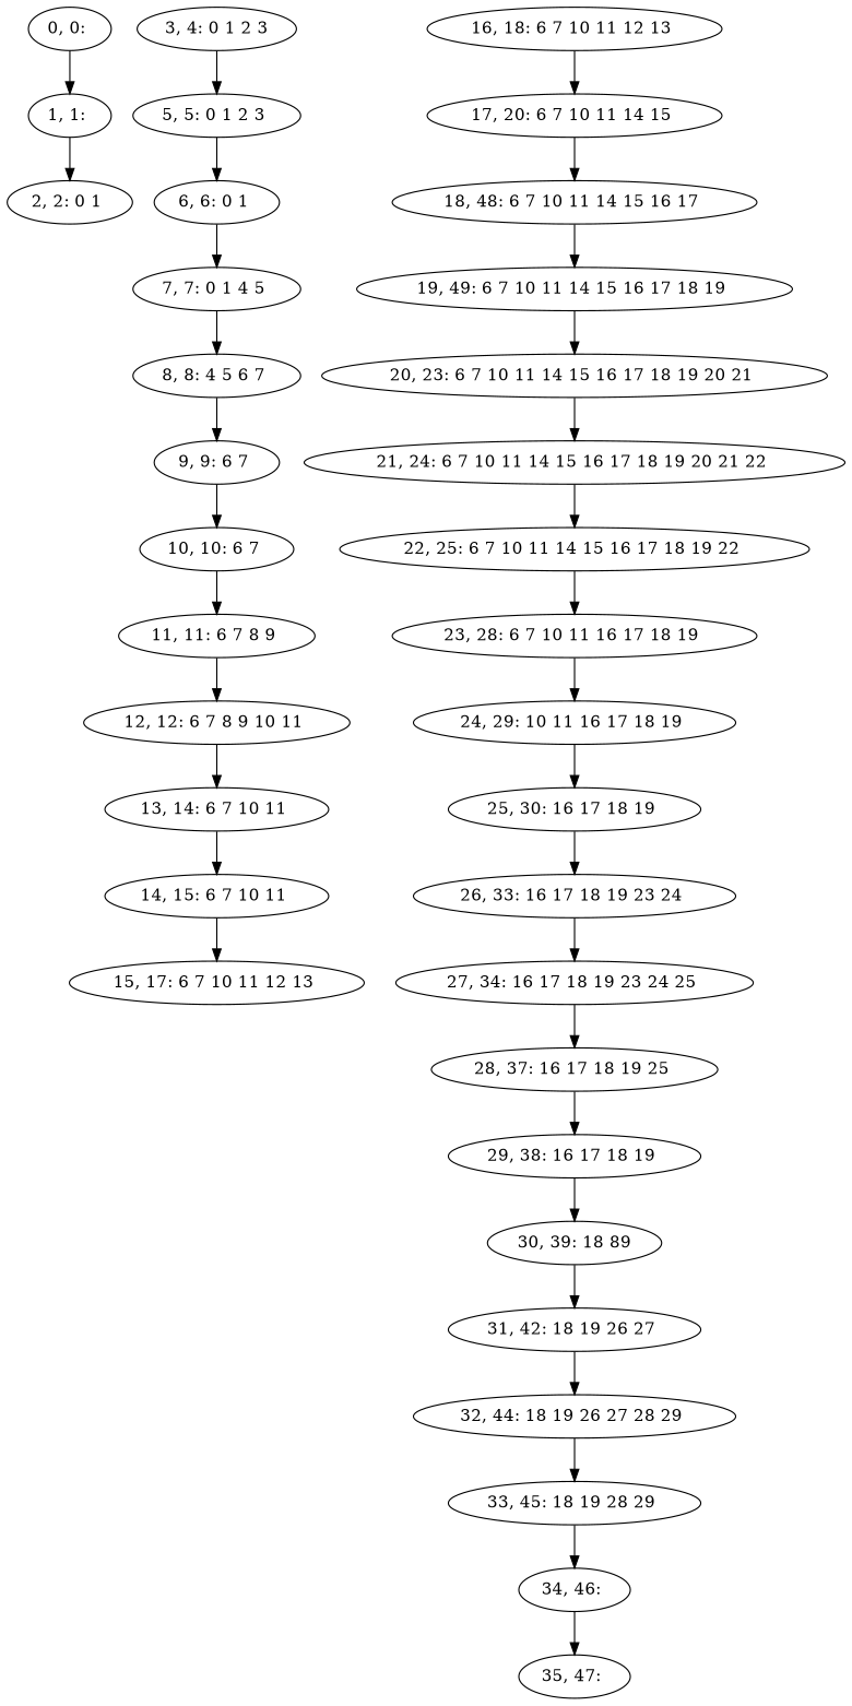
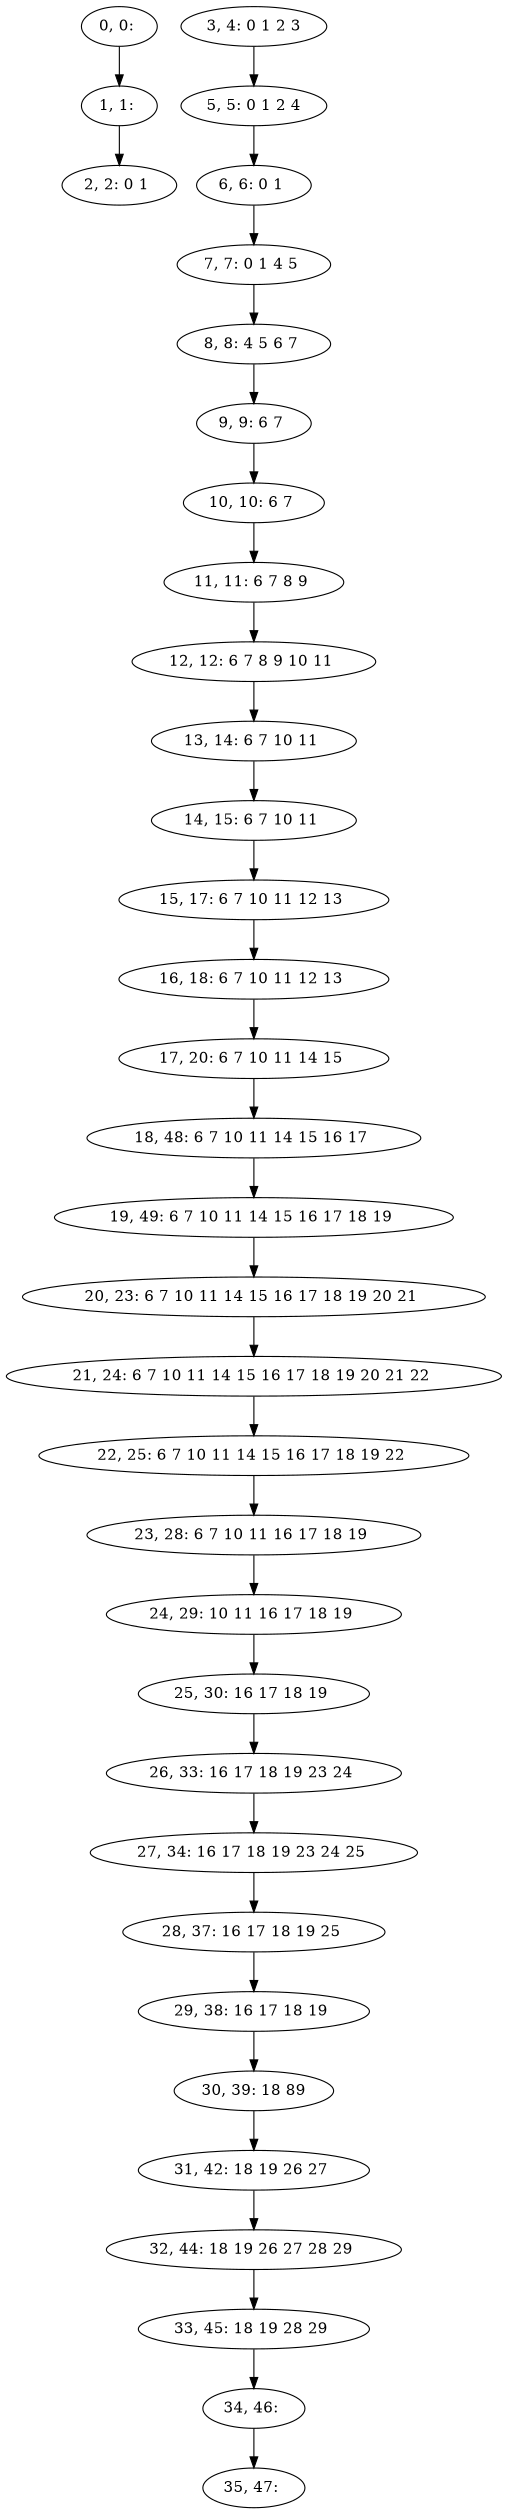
  digraph {
    n1 [label="0, 0: "]
    n2 [label="1, 1: "]
    n3 [label="2, 2: 0 1 "]
    n4 [label="3, 4: 0 1 2 3"]
-   n5 [label="5, 5: 0 1 2 3 "]
+   n5 [label="5, 5: 0 1 2 4"]
    n6 [label="6, 6: 0 1 "]
    n7 [label="7, 7: 0 1 4 5 "]
    n8 [label="8, 8: 4 5 6 7 "]
    n9 [label="9, 9: 6 7 "]
    n10 [label="10, 10: 6 7 "]
    n11 [label="11, 11: 6 7 8 9 "]
    n12 [label="12, 12: 6 7 8 9 10 11 "]
    n13 [label="13, 14: 6 7 10 11 "]
    n14 [label="14, 15: 6 7 10 11 "]
    n15 [label="15, 17: 6 7 10 11 12 13 "]
    n16 [label="16, 18: 6 7 10 11 12 13 "]
    n17 [label="17, 20: 6 7 10 11 14 15 "]
    n18 [label="18, 48: 6 7 10 11 14 15 16 17 "]
    n19 [label="19, 49: 6 7 10 11 14 15 16 17 18 19 "]
    n20 [label="20, 23: 6 7 10 11 14 15 16 17 18 19 20 21 "]
    n21 [label="21, 24: 6 7 10 11 14 15 16 17 18 19 20 21 22 "]
    n22 [label="22, 25: 6 7 10 11 14 15 16 17 18 19 22 "]
    n23 [label="23, 28: 6 7 10 11 16 17 18 19 "]
    n24 [label="24, 29: 10 11 16 17 18 19 "]
    n25 [label="25, 30: 16 17 18 19 "]
    n26 [label="26, 33: 16 17 18 19 23 24 "]
    n27 [label="27, 34: 16 17 18 19 23 24 25 "]
    n28 [label="28, 37: 16 17 18 19 25 "]
    n29 [label="29, 38: 16 17 18 19 "]
    n30 [label="30, 39: 18 89"]
    n31 [label="31, 42: 18 19 26 27 "]
    n32 [label="32, 44: 18 19 26 27 28 29 "]
    n33 [label="33, 45: 18 19 28 29 "]
    n34 [label="34, 46: "]
    n35 [label="35, 47: "]
    n1 -> n2
    n2 -> n3
    n4 -> n5
    n5 -> n6
    n6 -> n7
    n7 -> n8
    n8 -> n9
    n9 -> n10
    n10 -> n11
    n11 -> n12
    n12 -> n13
    n13 -> n14
    n14 -> n15
+   n15 -> n16
    n16 -> n17
    n17 -> n18
    n18 -> n19
    n19 -> n20
    n20 -> n21
    n21 -> n22
    n22 -> n23
    n23 -> n24
    n24 -> n25
    n25 -> n26
    n26 -> n27
    n27 -> n28
    n28 -> n29
    n29 -> n30
    n30 -> n31
    n31 -> n32
    n32 -> n33
    n33 -> n34
    n34 -> n35
  }
